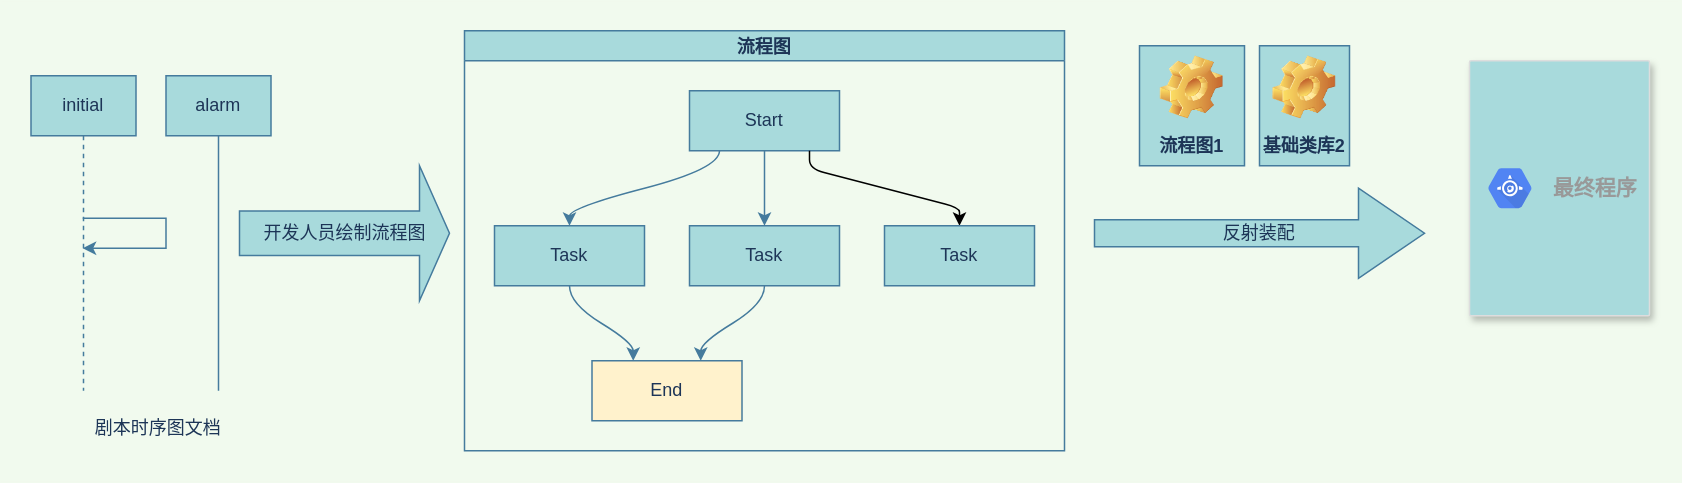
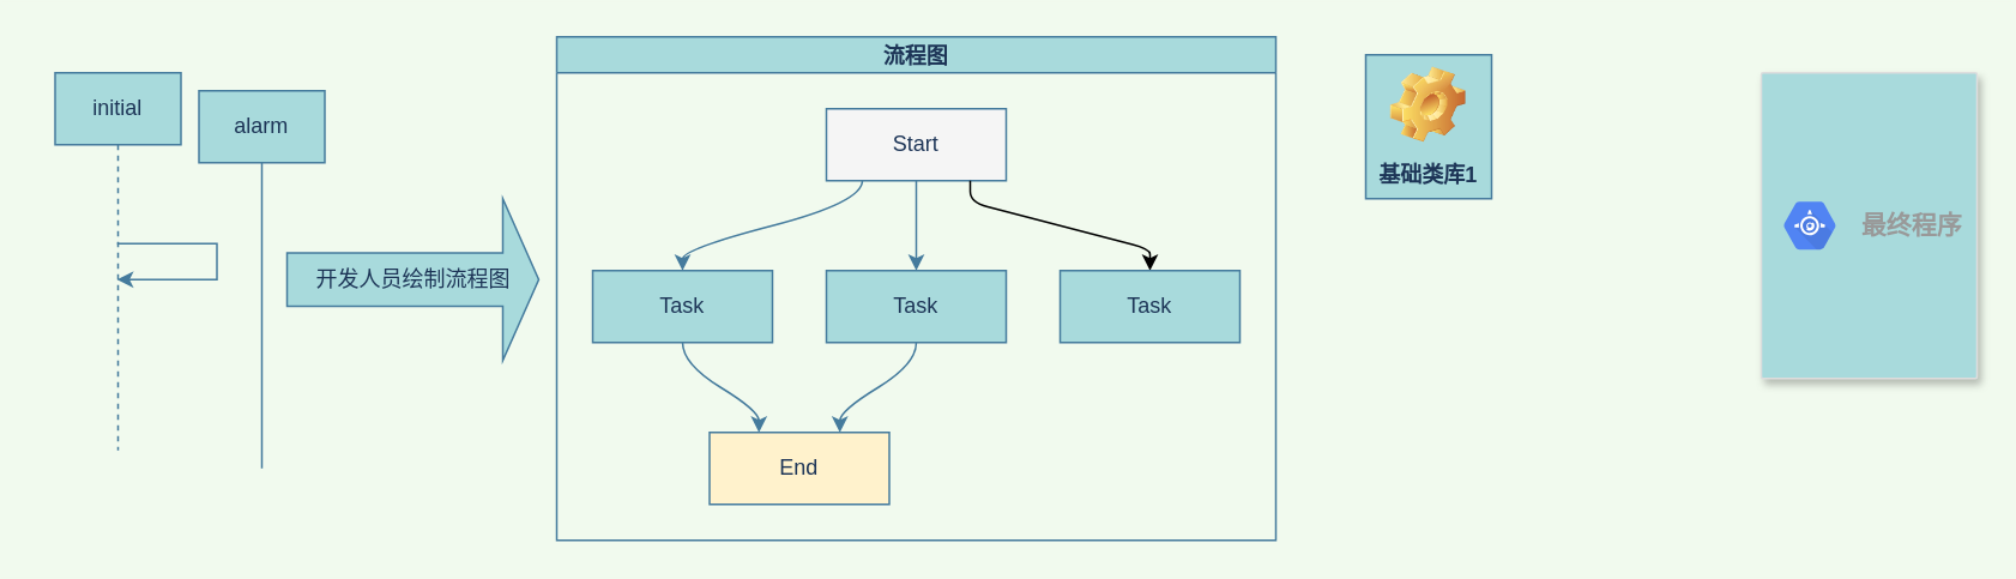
  <mxCell id="0" />
  <mxCell id="1" parent="0" />
  <mxCell id="2" value="开发人员绘制流程图" style="html=1;shadow=0;dashed=0;align=center;verticalAlign=middle;shape=mxgraph.arrows2.arrow;dy=0.67;dx=20;notch=0;fillColor=#A8DADC;strokeColor=#457B9D;fontColor=#1D3557;" vertex="1" parent="1"><mxGeometry x="159" y="110" width="140" height="90" as="geometry" /></mxCell>
- <mxCell id="3" value="initial" style="shape=umlLifeline;perimeter=lifelinePerimeter;whiteSpace=wrap;html=1;container=1;collapsible=0;recursiveResize=0;outlineConnect=0;shadow=0;dashed=0;sketch=0;pointerEvents=1;fontFamily=Helvetica;fontSize=12;fontColor=#1D3557;fillColor=#A8DADC;strokeColor=#457B9D;" vertex="1" parent="1"><mxGeometry x="20" y="50" width="70" height="210" as="geometry" /></mxCell>
+ <mxCell id="3" value="initial" style="shape=umlLifeline;perimeter=lifelinePerimeter;whiteSpace=wrap;html=1;container=1;collapsible=0;recursiveResize=0;outlineConnect=0;shadow=0;dashed=0;sketch=0;pointerEvents=1;fontFamily=Helvetica;fontSize=12;fontColor=#1D3557;fillColor=#A8DADC;strokeColor=#457B9D;" vertex="1" parent="1"><mxGeometry x="30" y="40" width="70" height="210" as="geometry" /></mxCell>
  <mxCell id="4" value="alarm" style="shape=umlLifeline;perimeter=lifelinePerimeter;whiteSpace=wrap;html=1;container=1;collapsible=0;recursiveResize=0;outlineConnect=0;lifelineDashed=0;shadow=0;dashed=0;sketch=0;pointerEvents=1;fontFamily=Helvetica;fontSize=12;fontColor=#1D3557;fillColor=#A8DADC;strokeColor=#457B9D;" vertex="1" parent="1"><mxGeometry x="110" y="50" width="70" height="210" as="geometry" /></mxCell>
- <mxCell id="5" value="剧本时序图文档" style="text;html=1;strokeColor=none;fillColor=none;align=center;verticalAlign=middle;whiteSpace=wrap;rounded=0;shadow=0;dashed=0;sketch=0;pointerEvents=1;fontFamily=Helvetica;fontSize=12;fontColor=#1D3557;" vertex="1" parent="1"><mxGeometry x="60" y="270" width="90" height="30" as="geometry" /></mxCell>
  <mxCell id="6" style="edgeStyle=orthogonalEdgeStyle;rounded=0;orthogonalLoop=1;jettySize=auto;html=1;fontFamily=Helvetica;fontSize=12;fontColor=#1D3557;labelBackgroundColor=#F1FAEE;strokeColor=#457B9D;" edge="1" parent="1" source="3" target="3"><mxGeometry relative="1" as="geometry" /></mxCell>
  <mxCell id="7" value="流程图" style="swimlane;startSize=20;horizontal=1;childLayout=flowLayout;flowOrientation=north;resizable=0;interRankCellSpacing=50;containerType=tree;rounded=0;sketch=0;fontColor=#1D3557;strokeColor=#457B9D;fillColor=#A8DADC;" vertex="1" parent="1"><mxGeometry x="309" y="20" width="400" height="280" as="geometry" /></mxCell>
- <mxCell id="8" value="Start" style="whiteSpace=wrap;html=1;rounded=0;sketch=0;fontColor=#1D3557;strokeColor=#457B9D;fillColor=#A8DADC;" vertex="1" parent="7"><mxGeometry x="150" y="40" width="100" height="40" as="geometry" /></mxCell>
+ <mxCell id="8" value="Start" style="whiteSpace=wrap;html=1;rounded=0;sketch=0;fontColor=#1D3557;strokeColor=#457B9D;fillColor=#f5f5f5;" vertex="1" parent="7"><mxGeometry x="150" y="40" width="100" height="40" as="geometry" /></mxCell>
  <mxCell id="9" value="Task" style="whiteSpace=wrap;html=1;rounded=0;sketch=0;fontColor=#1D3557;strokeColor=#457B9D;fillColor=#A8DADC;" vertex="1" parent="7"><mxGeometry x="20" y="130" width="100" height="40" as="geometry" /></mxCell>
  <mxCell id="10" value="" style="html=1;curved=1;rounded=1;sketch=0;fontColor=#1D3557;strokeColor=#457B9D;fillColor=#A8DADC;noEdgeStyle=1;orthogonal=1;" edge="1" parent="7" source="8" target="9"><mxGeometry relative="1" as="geometry"><Array as="points"><mxPoint x="170" y="92" /><mxPoint x="70" y="118" /></Array></mxGeometry></mxCell>
  <mxCell id="11" value="Task" style="whiteSpace=wrap;html=1;rounded=0;sketch=0;fontColor=#1D3557;strokeColor=#457B9D;fillColor=#A8DADC;" vertex="1" parent="7"><mxGeometry x="150" y="130" width="100" height="40" as="geometry" /></mxCell>
  <mxCell id="12" value="" style="html=1;curved=1;rounded=1;sketch=0;fontColor=#1D3557;strokeColor=#457B9D;fillColor=#A8DADC;noEdgeStyle=1;orthogonal=1;" edge="1" parent="7" source="8" target="11"><mxGeometry relative="1" as="geometry"><Array as="points"><mxPoint x="200" y="94" /><mxPoint x="200" y="118" /></Array></mxGeometry></mxCell>
  <mxCell id="13" value="End" style="whiteSpace=wrap;html=1;rounded=0;sketch=0;fontColor=#1D3557;strokeColor=#457B9D;fillColor=#fff2cc;" vertex="1" parent="7"><mxGeometry x="85" y="220" width="100" height="40" as="geometry" /></mxCell>
  <mxCell id="14" value="" style="html=1;curved=1;rounded=1;sketch=0;fontColor=#1D3557;strokeColor=#457B9D;fillColor=#A8DADC;noEdgeStyle=1;orthogonal=1;" edge="1" parent="7" source="9" target="13"><mxGeometry relative="1" as="geometry"><Array as="points"><mxPoint x="70" y="182" /><mxPoint x="112.5" y="208" /></Array></mxGeometry></mxCell>
  <mxCell id="15" value="" style="html=1;curved=1;rounded=1;sketch=0;fontColor=#1D3557;strokeColor=#457B9D;fillColor=#A8DADC;noEdgeStyle=1;orthogonal=1;" edge="1" parent="7" source="11" target="13"><mxGeometry relative="1" as="geometry"><Array as="points"><mxPoint x="200" y="182" /><mxPoint x="157.5" y="208" /></Array></mxGeometry></mxCell>
  <mxCell id="16" value="" style="edgeStyle=orthogonalEdgeStyle;curved=0;rounded=1;sketch=0;orthogonalLoop=1;jettySize=auto;html=1;noEdgeStyle=1;orthogonal=1;" edge="1" source="8" target="17" parent="7"><mxGeometry relative="1" as="geometry"><Array as="points"><mxPoint x="230" y="92" /><mxPoint x="330" y="118" /></Array></mxGeometry></mxCell>
  <mxCell id="17" value="Task" style="whiteSpace=wrap;html=1;rounded=0;sketch=0;fontColor=#1D3557;strokeColor=#457B9D;fillColor=#A8DADC;" vertex="1" parent="7"><mxGeometry x="280" y="130" width="100" height="40" as="geometry" /></mxCell>
- <mxCell id="18" value="流程图1" style="label;whiteSpace=wrap;html=1;align=center;verticalAlign=bottom;spacingLeft=0;spacingBottom=4;imageAlign=center;imageVerticalAlign=top;image=img/clipart/Gear_128x128.png;rounded=0;sketch=0;fontColor=#1D3557;strokeColor=#457B9D;fillColor=#A8DADC;" vertex="1" parent="1"><mxGeometry x="759" y="30" width="70" height="80" as="geometry" /></mxCell>
- <mxCell id="19" value="基础类库2" style="label;whiteSpace=wrap;html=1;align=center;verticalAlign=bottom;spacingLeft=0;spacingBottom=4;imageAlign=center;imageVerticalAlign=top;image=img/clipart/Gear_128x128.png;rounded=0;sketch=0;fontColor=#1D3557;strokeColor=#457B9D;fillColor=#A8DADC;" vertex="1" parent="1"><mxGeometry x="839" y="30" width="60" height="80" as="geometry" /></mxCell>
- <mxCell id="20" value="反射装配" style="shape=singleArrow;whiteSpace=wrap;html=1;rounded=0;sketch=0;fontColor=#1D3557;strokeColor=#457B9D;fillColor=#A8DADC;" vertex="1" parent="1"><mxGeometry x="729" y="125" width="220" height="60" as="geometry" /></mxCell>
+ <mxCell id="18" value="基础类库1" style="label;whiteSpace=wrap;html=1;align=center;verticalAlign=bottom;spacingLeft=0;spacingBottom=4;imageAlign=center;imageVerticalAlign=top;image=img/clipart/Gear_128x128.png;rounded=0;sketch=0;fontColor=#1D3557;strokeColor=#457B9D;fillColor=#A8DADC;" vertex="1" parent="1"><mxGeometry x="759" y="30" width="70" height="80" as="geometry" /></mxCell>
  <mxCell id="21" value="" style="strokeColor=#dddddd;shadow=1;strokeWidth=1;rounded=1;absoluteArcSize=1;arcSize=2;sketch=0;fontColor=#1D3557;fillColor=#A8DADC;" vertex="1" parent="1"><mxGeometry x="979" y="40" width="120" height="170" as="geometry" /></mxCell>
  <mxCell id="22" value="&lt;b&gt;&lt;font style=&quot;font-size: 14px&quot;&gt;最终程序&lt;/font&gt;&lt;/b&gt;" style="sketch=0;dashed=0;connectable=0;html=1;fillColor=#5184F3;strokeColor=none;shape=mxgraph.gcp2.hexIcon;prIcon=app_engine;part=1;labelPosition=right;verticalLabelPosition=middle;align=left;verticalAlign=middle;spacingLeft=5;fontColor=#999999;fontSize=12;rounded=0;" vertex="1" parent="21"><mxGeometry y="0.5" width="44" height="39" relative="1" as="geometry"><mxPoint x="5" y="-19.5" as="offset" /></mxGeometry></mxCell>
